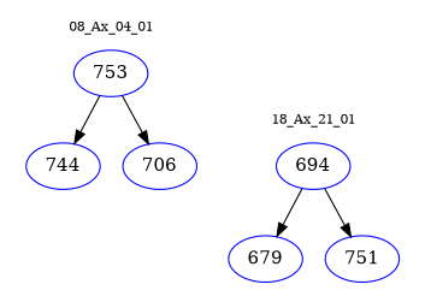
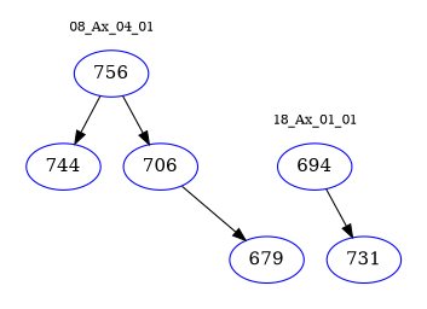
  digraph {
    node [color=blue]
    edge [color=black]
-   n1 [label=753]
+   n1 [label=756]
    n2 [label=744]
    n3 [label=706]
    n4 [label=694]
    n5 [label=679]
-   n6 [label=751]
+   n6 [label=731]
    subgraph cluster_1 {
      color=white
      fontsize=10
      label="08_Ax_04_01"
      n1
      n2
      n3
    }
    subgraph cluster_2 {
      color=white
      fontsize=10
-     label="18_Ax_21_01"
+     label="18_Ax_01_01"
      n4
      n5
      n6
    }
    n1 -> n2
    n1 -> n3
-   n4 -> n5
+   n3 -> n5
    n4 -> n6
  }
